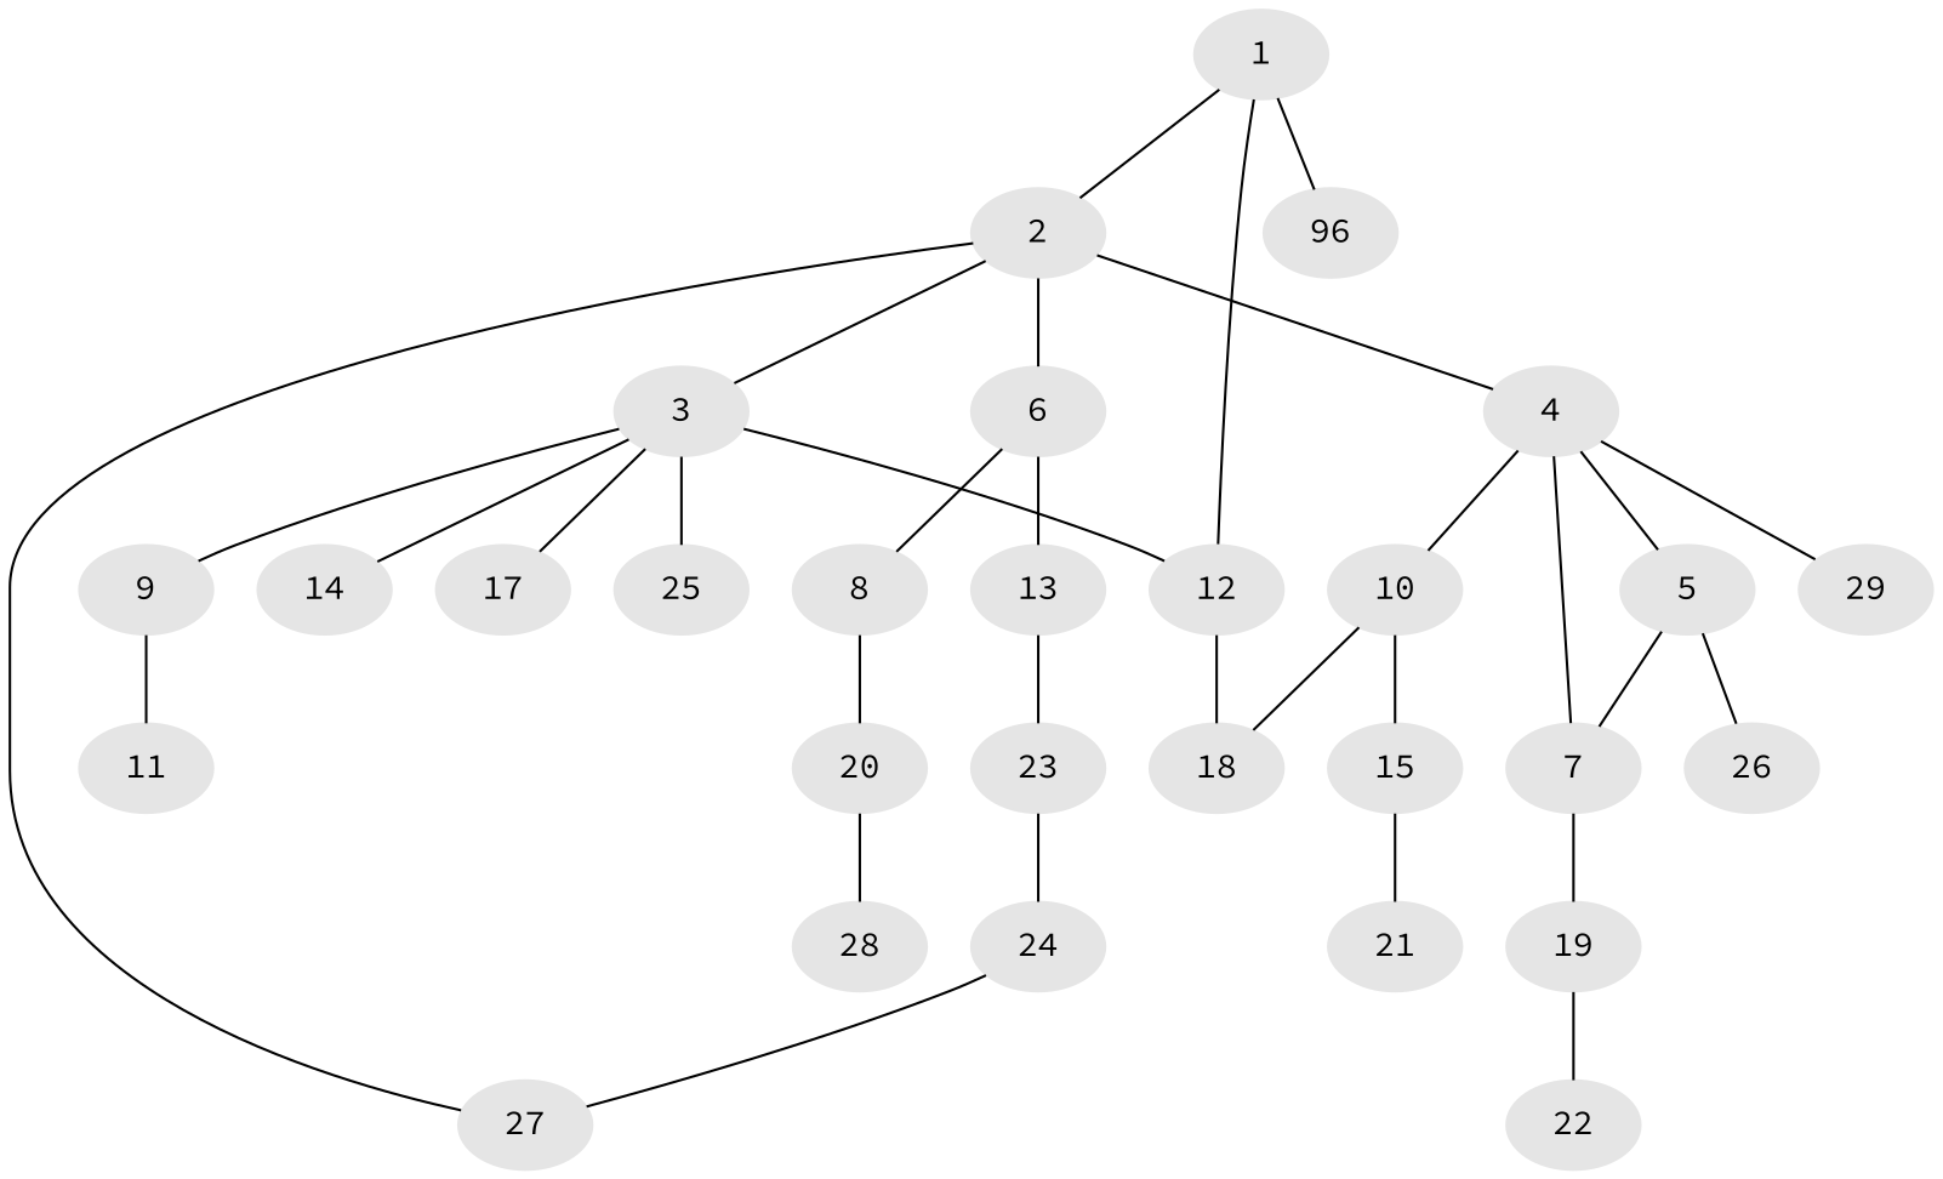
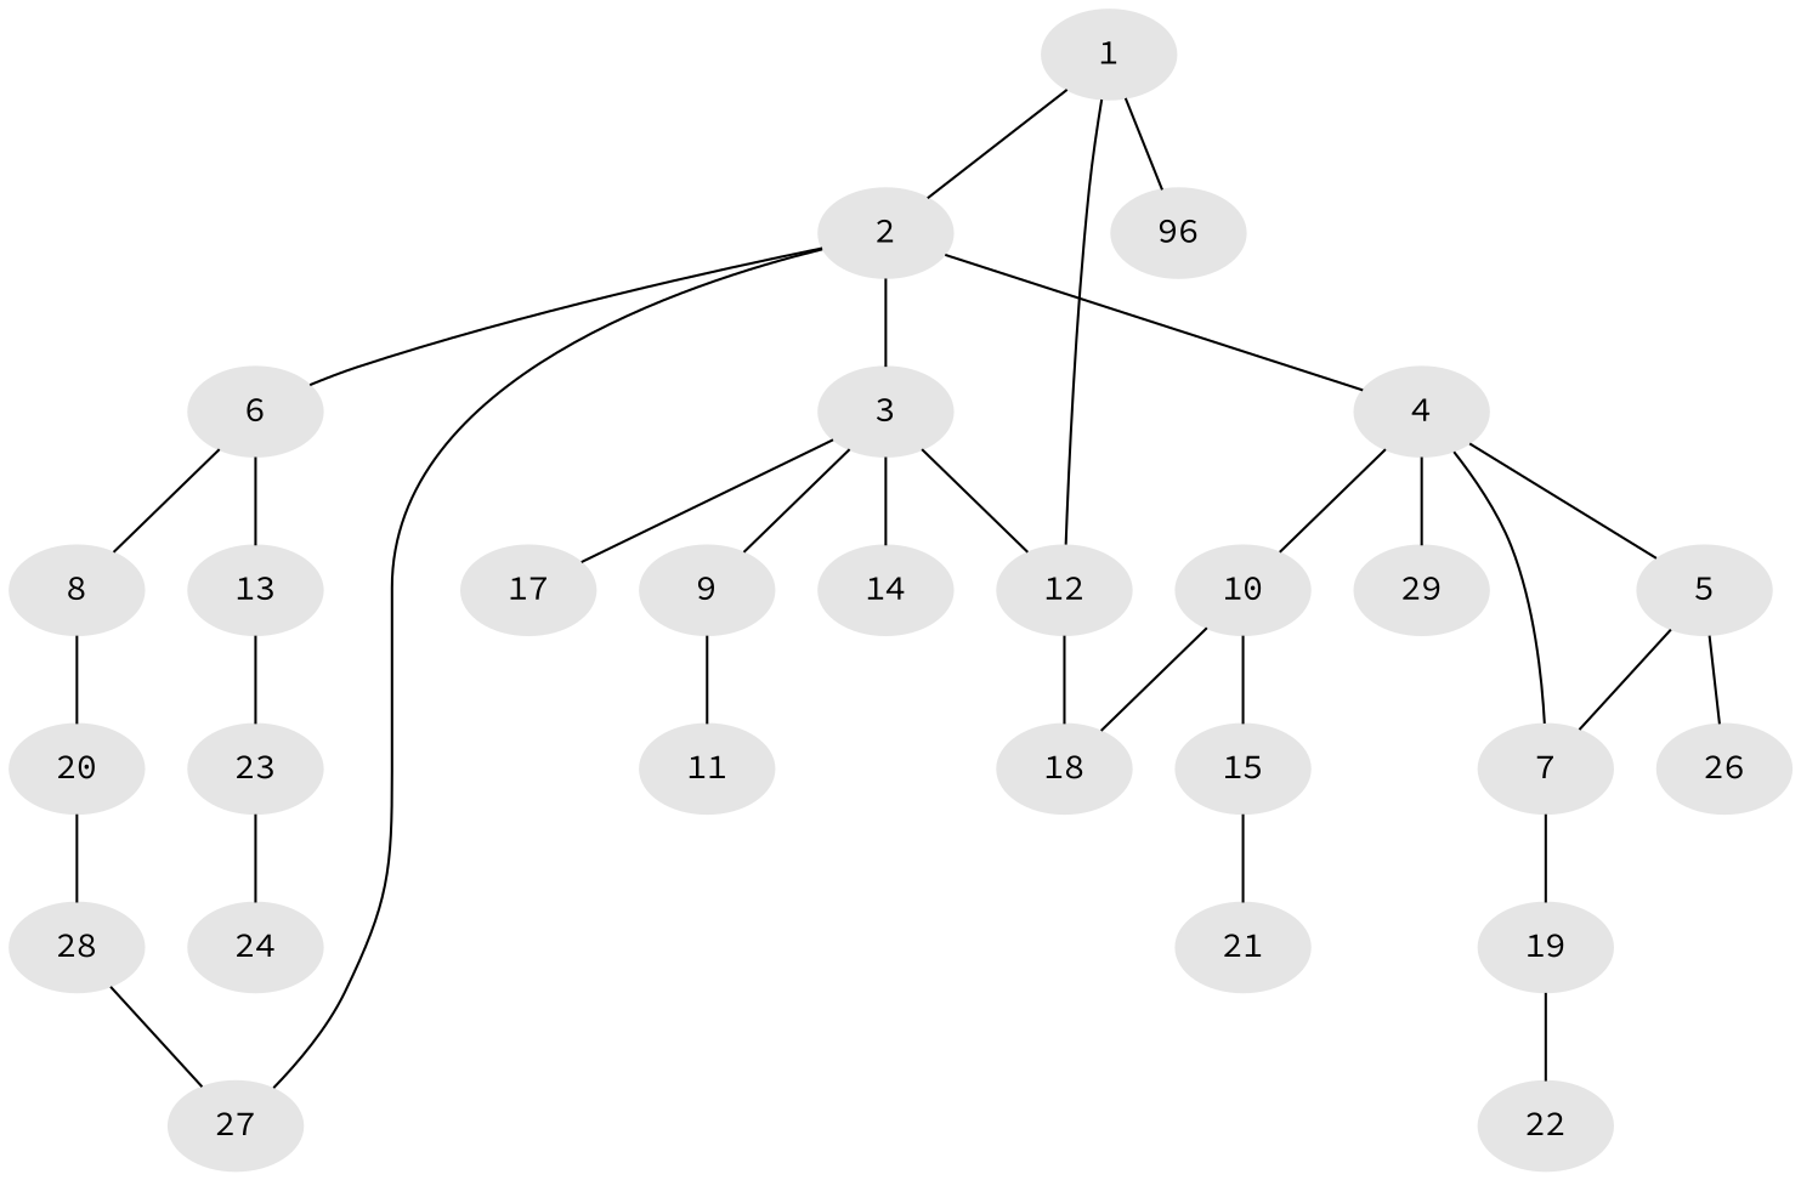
  graph {
    fontname="Source Code Pro"
    node [color=gray90 fontname="Source Code Pro" style=filled]
    edge [fontname="Source Code Pro" weight=1.0]
    1
    2
    12
    n4 [label=96]
    3
    4
    6
    27
    7
    19
    18
    9
    14
    17
-   25
    5
    10
    29
    8
    13
    11
    26
    15
    20
    23
    22
    28
    21
    24
    1 -- 2
    1 -- 12
    1 -- n4 [weight=2.0]
    2 -- 3
    2 -- 4
    2 -- 6
    2 -- 27
    12 -- 18
    3 -- 12 [weight=2.0]
    3 -- 9
    3 -- 14
    3 -- 17
-   3 -- 25
    4 -- 7
    4 -- 5
    4 -- 10
    4 -- 29
    6 -- 8
    6 -- 13 [weight=2.0]
    7 -- 19
    19 -- 22
    9 -- 11 [weight=2.0]
    5 -- 7
    5 -- 26 [weight=2.0]
    10 -- 18
    10 -- 15 [weight=2.0]
    8 -- 20
    13 -- 23
    15 -- 21
    20 -- 28
    23 -- 24
-   24 -- 27
+   28 -- 27
  }
